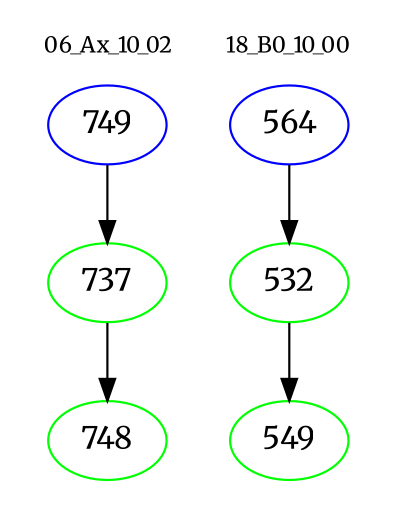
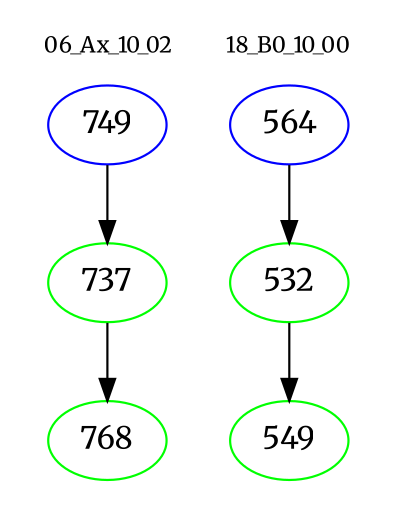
  digraph {
    fontname=Merriweather
    node [color=green fontname=Merriweather]
    edge [color=black fontname=Merriweather]
    n1 [color=blue label=749]
    n2 [label=737]
-   n3 [label=748]
+   n3 [label=768]
    n4 [color=blue label=564]
    n5 [label=532]
    n6 [label=549]
    subgraph cluster_1 {
      color=white
      fontsize=10
      label="06_Ax_10_02"
      n1
      n2
      n3
    }
    subgraph cluster_2 {
      color=white
      fontsize=10
      label="18_B0_10_00"
      n4
      n5
      n6
    }
    n1 -> n2
    n2 -> n3
    n4 -> n5
    n5 -> n6
  }
